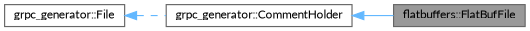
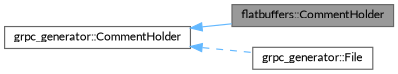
  digraph {
    fontname=Lato
    rankdir=LR
    node [color=gray40 fillcolor=white fontname=Lato fontsize=10 shape=box style=filled]
    edge [color=steelblue1 dir=back fontname=Lato fontsize=10 labelfontname=Helvetica labelfontsize=10]
-   n1 [fillcolor=grey60 fontcolor=black height=0.2 label="flatbuffers::FlatBufFile" width=0.4]
+   n1 [fillcolor=grey60 fontcolor=black height=0.2 label="flatbuffers::CommentHolder" width=0.4]
    n2 [height=0.2 label="grpc_generator::File" width=0.4]
    n3 [height=0.2 label="grpc_generator::CommentHolder" width=0.4]
    n3 -> n1 [style=solid]
-   n2 -> n3 [style=dashed]
+   n3 -> n2 [style=dashed]
  }
